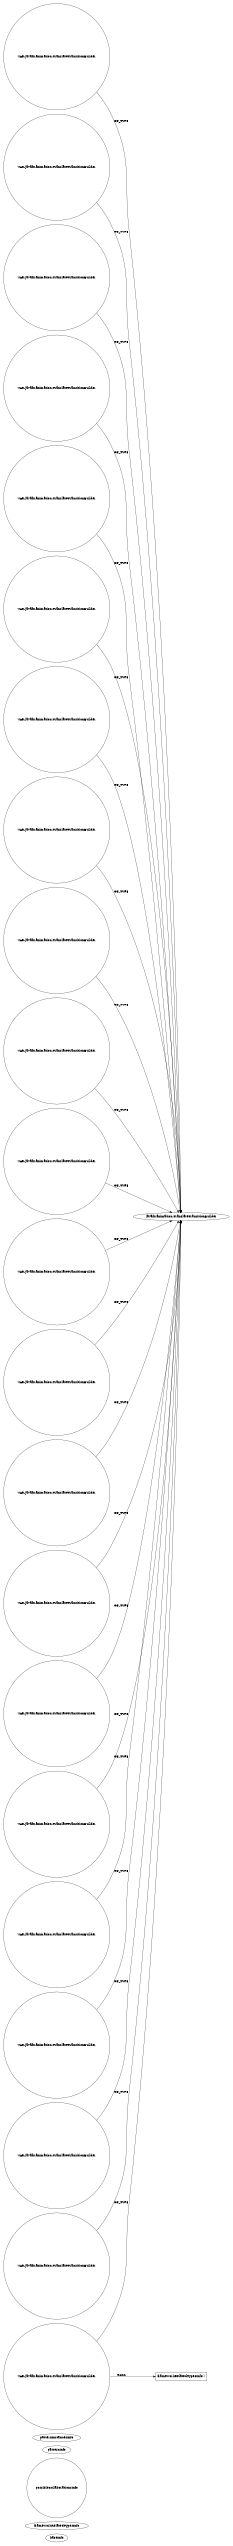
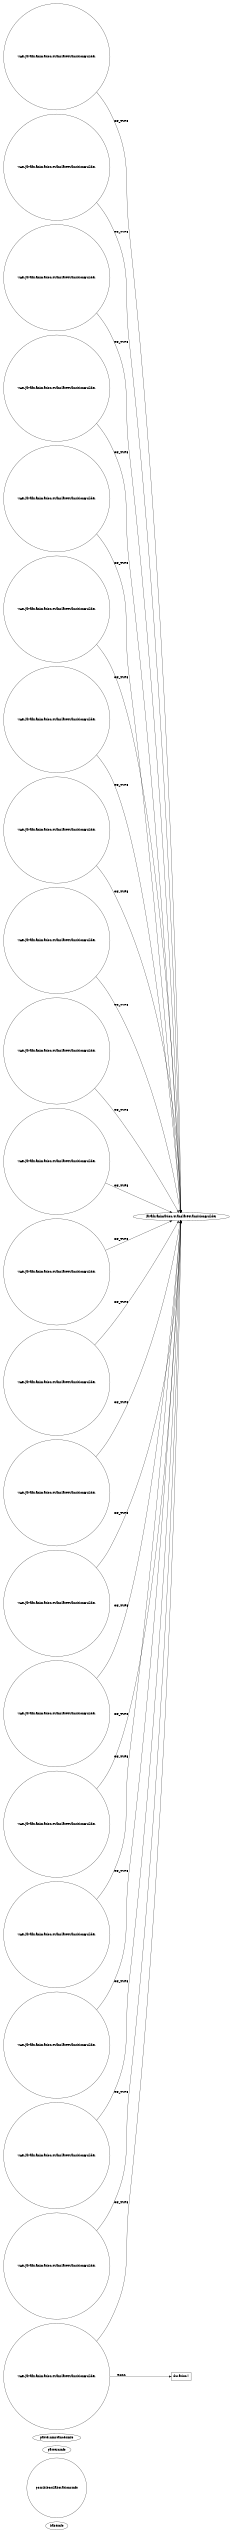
  digraph {
    rankdir=LR
    node [shape=circle isFrameworkType=false vertexType=VARIABLE_EXPRESION]
    baseInfo [category=pattern graphId=3792 isAnonymous=false possibleRelation=false shape="" isFrameworkType="" vertexType=""]
-   frameworkRelatedTypesInfo [shape="" isFrameworkType="" vertexType=""]
    possibleCollaborationsInfo [isFrameworkType="" vertexType=""]
    patternInfo [frequency=2.0 patternRootClient=null shape="" isFrameworkType="" vertexType=""]
    patternInstancesInfo [0="7thwheel-medaka-chan~/7thwheel-medaka-chan/medaka-chan-master/src/seventhwheel/pos/controller/MainController.java~MainController~25" 1="Maxxa-MT-common~/Maxxa-MT-common/MT-common-master/src/cz/commons/example/animation/SimpleAnimationExample.java~SimpleAnimationExample~908" shape="" isFrameworkType="" vertexType=""]
    n6 [label="javafx.animation.TranslateTransitionBuilder" vertexType=FRAMEWORK_CLASS_TYPE shape=""]
    n7 [label="VAR:javafx.animation.TranslateTransitionBuilder"]
    n8 [label="VAR:javafx.animation.TranslateTransitionBuilder"]
    n9 [label="VAR:javafx.animation.TranslateTransitionBuilder"]
    n10 [label="VAR:javafx.animation.TranslateTransitionBuilder"]
    n11 [label="VAR:javafx.animation.TranslateTransitionBuilder"]
    n12 [label="VAR:javafx.animation.TranslateTransitionBuilder"]
    n13 [label="VAR:javafx.animation.TranslateTransitionBuilder"]
    n14 [label="VAR:javafx.animation.TranslateTransitionBuilder"]
    n15 [label="VAR:javafx.animation.TranslateTransitionBuilder"]
    n16 [label="VAR:javafx.animation.TranslateTransitionBuilder"]
    n17 [label="VAR:javafx.animation.TranslateTransitionBuilder"]
    n18 [label="VAR:javafx.animation.TranslateTransitionBuilder"]
    n19 [label="VAR:javafx.animation.TranslateTransitionBuilder"]
-   n20 [label="frameworkRelatedTypesInfo()" shape=box vertexType=INSIDE_CALL]
+   n20 [label="duration()" shape=box vertexType=INSIDE_CALL]
    n21 [label="VAR:javafx.animation.TranslateTransitionBuilder"]
    n22 [label="VAR:javafx.animation.TranslateTransitionBuilder"]
    n23 [label="VAR:javafx.animation.TranslateTransitionBuilder"]
    n24 [label="VAR:javafx.animation.TranslateTransitionBuilder"]
    n25 [label="VAR:javafx.animation.TranslateTransitionBuilder"]
    n26 [label="VAR:javafx.animation.TranslateTransitionBuilder"]
    n27 [label="VAR:javafx.animation.TranslateTransitionBuilder"]
    n28 [label="VAR:javafx.animation.TranslateTransitionBuilder"]
    n29 [label="VAR:javafx.animation.TranslateTransitionBuilder"]
    n7 -> n6 [label=OF_TYPE]
    n8 -> n6 [label=OF_TYPE]
    n9 -> n6 [label=OF_TYPE]
    n10 -> n6 [label=OF_TYPE]
    n11 -> n6 [label=OF_TYPE]
    n12 -> n6 [label=OF_TYPE]
    n13 -> n6 [label=OF_TYPE]
    n14 -> n6 [label=OF_TYPE]
    n15 -> n6 [label=OF_TYPE]
    n16 -> n6 [label=OF_TYPE]
    n17 -> n6 [label=OF_TYPE]
    n18 -> n6 [label=OF_TYPE]
    n19 -> n6 [label=OF_TYPE]
    n19 -> n20 [label=CALL]
    n21 -> n6 [label=OF_TYPE]
    n22 -> n6 [label=OF_TYPE]
    n23 -> n6 [label=OF_TYPE]
    n24 -> n6 [label=OF_TYPE]
    n25 -> n6 [label=OF_TYPE]
    n26 -> n6 [label=OF_TYPE]
    n27 -> n6 [label=OF_TYPE]
    n28 -> n6 [label=OF_TYPE]
    n29 -> n6 [label=OF_TYPE]
  }
